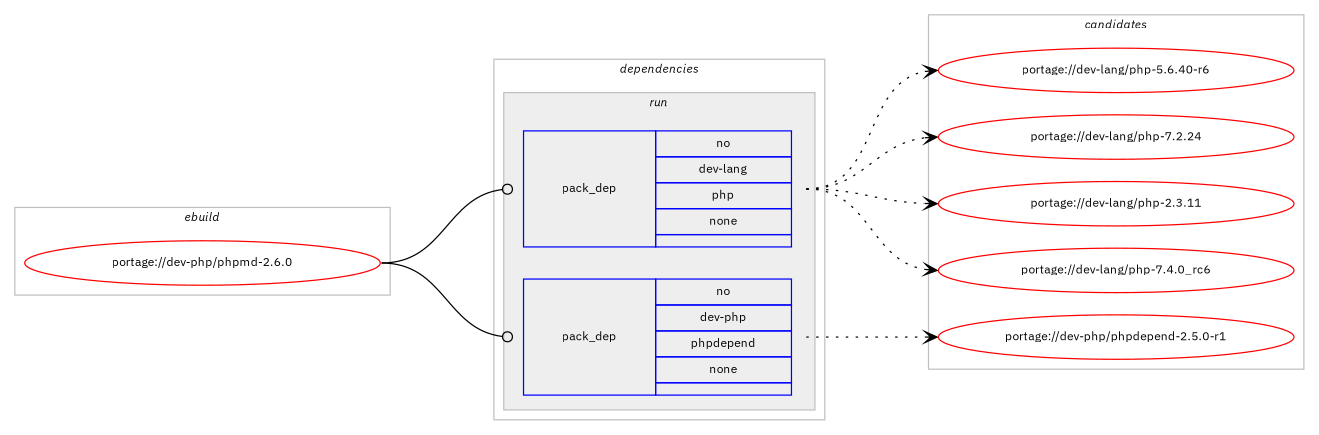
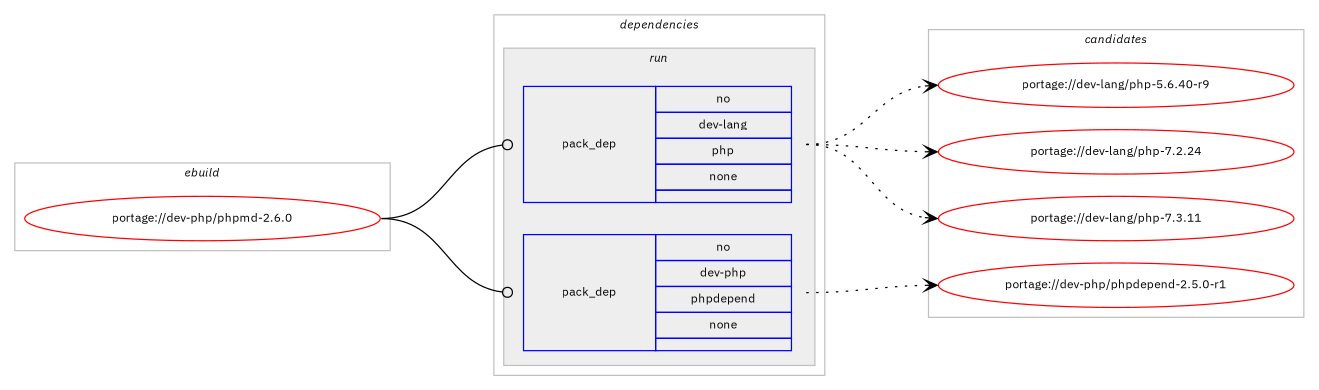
  digraph {
    compound=true
    concentrate=true
    fontname="IBM Plex Sans"
    fontsize=10
    newrank=true
    rankdir=LR
    ranksep=1.5
    node [color=red fontname="IBM Plex Sans" fontsize=10]
    edge [arrowhead=vee fontname="IBM Plex Sans" headport=w style=dotted tailport=e weight=100]
    n1 [label="portage://dev-php/phpmd-2.6.0" width=4]
    n2 [color=blue label=<<TABLE BORDER="0" CELLBORDER="1" CELLSPACING="0" CELLPADDING="4" WIDTH="220"><TR><TD ROWSPAN="6" CELLPADDING="30">pack_dep</TD></TR><TR><TD WIDTH="110">no</TD></TR><TR><TD>dev-lang</TD></TR><TR><TD>php</TD></TR><TR><TD>none</TD></TR><TR><TD></TD></TR></TABLE>> shape=none]
    n3 [color=blue label=<<TABLE BORDER="0" CELLBORDER="1" CELLSPACING="0" CELLPADDING="4" WIDTH="220"><TR><TD ROWSPAN="6" CELLPADDING="30">pack_dep</TD></TR><TR><TD WIDTH="110">no</TD></TR><TR><TD>dev-php</TD></TR><TR><TD>phpdepend</TD></TR><TR><TD>none</TD></TR><TR><TD></TD></TR></TABLE>> shape=none]
-   n4 [label="portage://dev-lang/php-5.6.40-r6" width=4]
+   n4 [label="portage://dev-lang/php-5.6.40-r9" width=4]
    n5 [label="portage://dev-lang/php-7.2.24" width=4]
-   n6 [label="portage://dev-lang/php-2.3.11" width=4]
-   n7 [label="portage://dev-lang/php-7.4.0_rc6" width=4]
+   n6 [label="portage://dev-lang/php-7.3.11" width=4]
    n8 [label="portage://dev-php/phpdepend-2.5.0-r1" width=4]
    subgraph cluster_1 {
      color=gray
      label=<<i>ebuild</i>>
      rank=same
      n1
    }
    subgraph cluster_2 {
      color=gray
      label=<<i>dependencies</i>>
      subgraph cluster_3 {
        color=gray
        fillcolor="#eeeeee"
        label=<<i>compile</i>>
        style=filled
      }
      subgraph cluster_4 {
        color=gray
        fillcolor="#eeeeee"
        label=<<i>compile and run</i>>
        style=filled
      }
      subgraph cluster_5 {
        color=gray
        fillcolor="#eeeeee"
        label=<<i>run</i>>
        style=filled
        subgraph sub_6 {
          color=gray
          fillcolor="#eeeeee"
          label=<<i>run</i>>
          style=filled
          n2
        }
        subgraph sub_7 {
          color=gray
          fillcolor="#eeeeee"
          label=<<i>run</i>>
          style=filled
          n3
        }
      }
    }
    subgraph cluster_8 {
      color=gray
      label=<<i>candidates</i>>
      rank=same
      subgraph sub_9 {
        color=black
        label=<<i>candidates</i>>
        nodesep=1
        rank=same
        n4
        n5
        n6
-       n7
      }
      subgraph sub_10 {
        color=black
        label=<<i>candidates</i>>
        nodesep=1
        rank=same
        n8
      }
    }
    n1 -> n2 [arrowhead=odot style=solid weight=20]
    n1 -> n3 [arrowhead=odot style=solid weight=20]
    n2 -> n4
    n2 -> n5
    n2 -> n6
-   n2 -> n7
    n3 -> n8
  }
